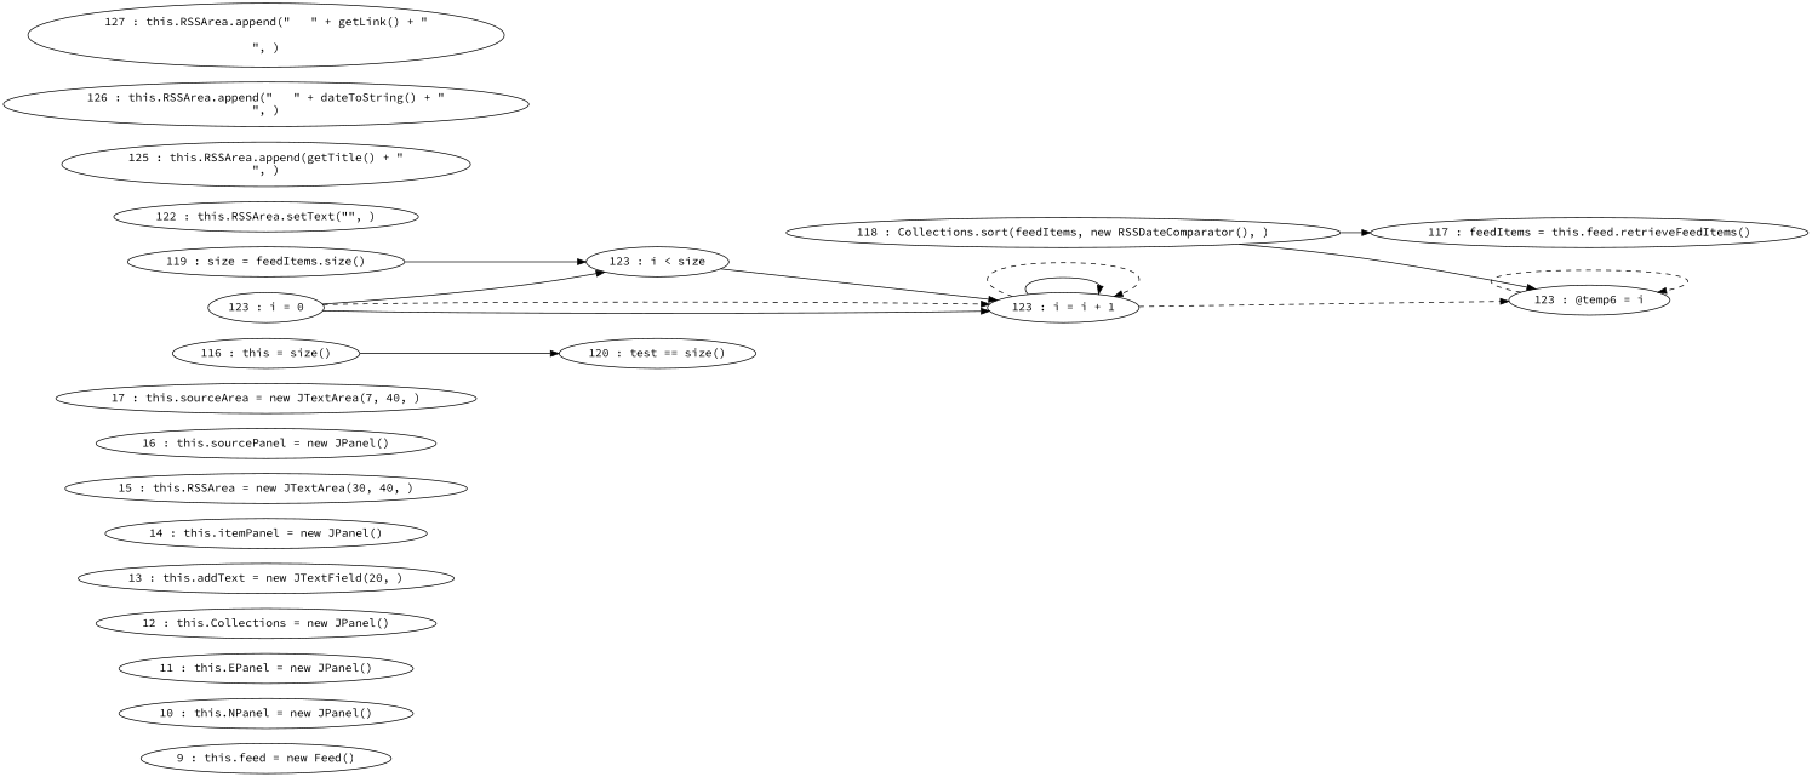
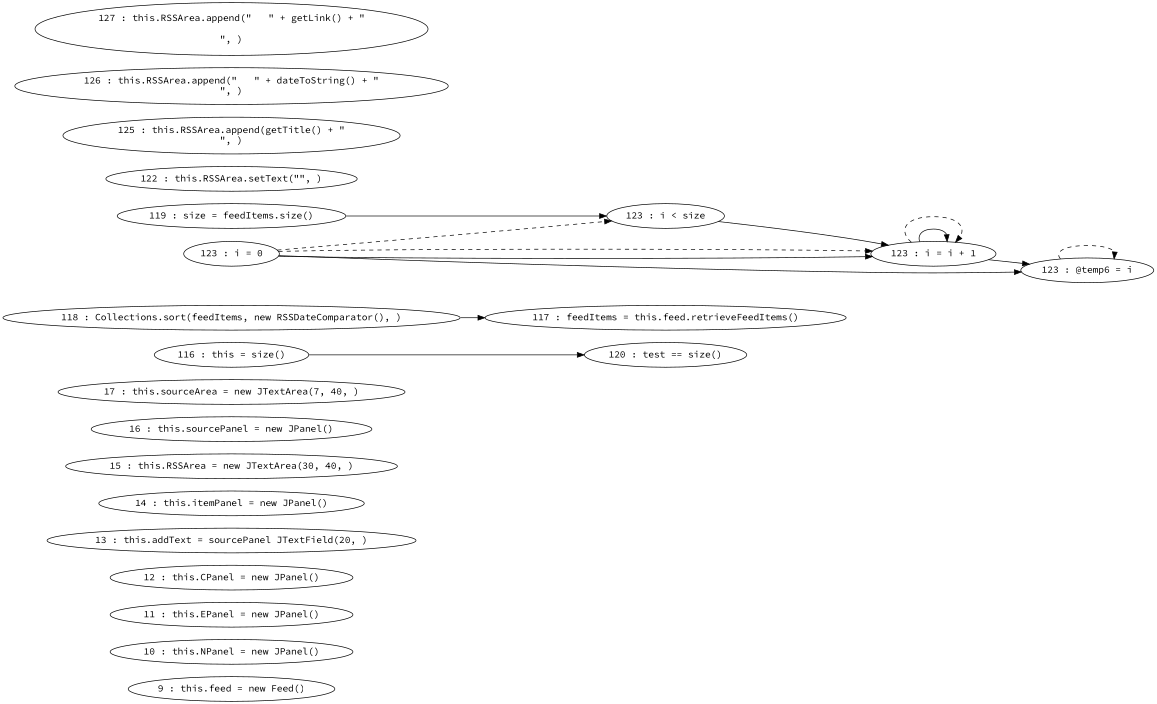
  digraph {
    fontname="Source Code Pro"
    rankdir=LR
    node [fontname="Source Code Pro"]
    edge [fontname="Source Code Pro"]
    "9 : this.feed = new Feed()"
    "10 : this.NPanel = new JPanel()"
    "11 : this.EPanel = new JPanel()"
-   "12 : this.CPanel = new JPanel()" [label="12 : this.Collections = new JPanel()"]
-   "13 : this.addText = new JTextField(20, )"
+   "12 : this.CPanel = new JPanel()"
+   "13 : this.addText = new JTextField(20, )" [label="13 : this.addText = sourcePanel JTextField(20, )"]
    "14 : this.itemPanel = new JPanel()"
    "15 : this.RSSArea = new JTextArea(30, 40, )"
    "16 : this.sourcePanel = new JPanel()"
    "17 : this.sourceArea = new JTextArea(7, 40, )"
    n10 [label="116 : this = size()"]
    "120 : test == size()"
    "118 : Collections.sort(feedItems, new RSSDateComparator(), )"
    "117 : feedItems = this.feed.retrieveFeedItems()"
    "119 : size = feedItems.size()"
    "123 : i < size"
    "123 : i = i + 1"
    "122 : this.RSSArea.setText(\"\", )"
    "123 : i = 0"
    "123 : @temp6 = i"
    "125 : this.RSSArea.append(getTitle() + \"\n\", )"
    "126 : this.RSSArea.append(\"   \" + dateToString() + \"\n\", )"
    "127 : this.RSSArea.append(\"   \" + getLink() + \"\n\n\", )"
    n10 -> "120 : test == size()"
    "118 : Collections.sort(feedItems, new RSSDateComparator(), )" -> "117 : feedItems = this.feed.retrieveFeedItems()"
    "119 : size = feedItems.size()" -> "123 : i < size"
    "123 : i < size" -> "123 : i = i + 1"
    "123 : i = i + 1" -> "123 : i = i + 1"
    "123 : i = i + 1" -> "123 : i = i + 1" [style=dashed]
-   "123 : i = i + 1" -> "123 : @temp6 = i" [style=dashed]
-   "123 : i = 0" -> "123 : i < size"
+   "123 : i = i + 1" -> "123 : @temp6 = i"
+   "123 : i = 0" -> "123 : i < size" [style=dashed]
    "123 : i = 0" -> "123 : i = i + 1"
    "123 : i = 0" -> "123 : i = i + 1" [style=dashed]
-   "118 : Collections.sort(feedItems, new RSSDateComparator(), )" -> "123 : @temp6 = i"
+   "123 : i = 0" -> "123 : @temp6 = i"
    "123 : @temp6 = i" -> "123 : @temp6 = i" [style=dashed]
  }
